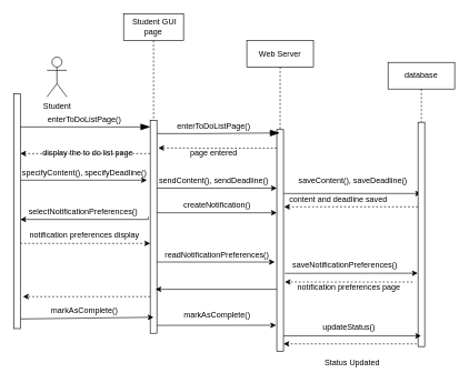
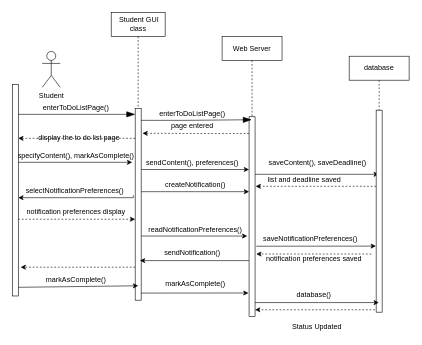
  <mxCell id="0" />
  <mxCell id="1" parent="0" />
  <mxCell id="2" style="edgeStyle=orthogonalEdgeStyle;rounded=0;orthogonalLoop=1;jettySize=auto;html=1;endArrow=classic;endFill=1;" parent="1" source="6" target="20" edge="1"><mxGeometry relative="1" as="geometry"><Array as="points"><mxPoint x="324" y="282" /><mxPoint x="324" y="282" /></Array></mxGeometry></mxCell>
  <mxCell id="3" style="edgeStyle=orthogonalEdgeStyle;rounded=0;orthogonalLoop=1;jettySize=auto;html=1;" parent="1" source="6" target="20" edge="1"><mxGeometry relative="1" as="geometry"><Array as="points"><mxPoint x="326" y="319" /><mxPoint x="326" y="319" /></Array></mxGeometry></mxCell>
  <mxCell id="4" style="edgeStyle=orthogonalEdgeStyle;rounded=0;orthogonalLoop=1;jettySize=auto;html=1;startArrow=none;startFill=0;endArrow=classic;endFill=1;" parent="1" source="6" edge="1"><mxGeometry relative="1" as="geometry"><mxPoint x="412" y="393" as="targetPoint" /><Array as="points"><mxPoint x="324" y="393" /><mxPoint x="324" y="393" /></Array></mxGeometry></mxCell>
  <mxCell id="5" style="edgeStyle=orthogonalEdgeStyle;rounded=0;orthogonalLoop=1;jettySize=auto;html=1;startArrow=none;startFill=0;endArrow=classic;endFill=1;dashed=1;" parent="1" source="6" edge="1"><mxGeometry relative="1" as="geometry"><mxPoint x="34" y="445" as="targetPoint" /><Array as="points"><mxPoint x="34" y="445" /><mxPoint x="34" y="445" /></Array></mxGeometry></mxCell>
  <mxCell id="6" value="" style="html=1;points=[];perimeter=orthogonalPerimeter;" parent="1" vertex="1"><mxGeometry x="225" y="180" width="10" height="320" as="geometry" /></mxCell>
  <mxCell id="7" value="Student" style="shape=umlActor;verticalLabelPosition=bottom;verticalAlign=top;html=1;outlineConnect=0;" parent="1" vertex="1"><mxGeometry x="70" y="85" width="30" height="60" as="geometry" /></mxCell>
- <mxCell id="8" value="&amp;nbsp;Student GUI page" style="shape=umlLifeline;perimeter=lifelinePerimeter;whiteSpace=wrap;html=1;container=1;collapsible=0;recursiveResize=0;outlineConnect=0;" parent="1" vertex="1"><mxGeometry x="185" y="20" width="90" height="160" as="geometry" /></mxCell>
+ <mxCell id="8" value="&amp;nbsp;Student GUI class" style="shape=umlLifeline;perimeter=lifelinePerimeter;whiteSpace=wrap;html=1;container=1;collapsible=0;recursiveResize=0;outlineConnect=0;" parent="1" vertex="1"><mxGeometry x="185" y="20" width="90" height="160" as="geometry" /></mxCell>
  <mxCell id="9" style="edgeStyle=orthogonalEdgeStyle;rounded=0;orthogonalLoop=1;jettySize=auto;html=1;" parent="1" source="12" edge="1"><mxGeometry relative="1" as="geometry"><mxPoint x="220" y="270" as="targetPoint" /><Array as="points"><mxPoint x="220" y="270" /></Array></mxGeometry></mxCell>
  <mxCell id="10" style="edgeStyle=orthogonalEdgeStyle;rounded=0;orthogonalLoop=1;jettySize=auto;html=1;endArrow=none;endFill=0;startArrow=classic;startFill=1;" parent="1" source="12" edge="1"><mxGeometry relative="1" as="geometry"><mxPoint x="222" y="325" as="targetPoint" /><Array as="points"><mxPoint x="222" y="329" /></Array></mxGeometry></mxCell>
  <mxCell id="11" style="edgeStyle=orthogonalEdgeStyle;rounded=0;orthogonalLoop=1;jettySize=auto;html=1;startArrow=none;startFill=0;endArrow=classic;endFill=1;dashed=1;" parent="1" source="12" target="6" edge="1"><mxGeometry relative="1" as="geometry"><Array as="points"><mxPoint x="131" y="365" /><mxPoint x="131" y="365" /></Array></mxGeometry></mxCell>
  <mxCell id="12" value="" style="html=1;points=[];perimeter=orthogonalPerimeter;" parent="1" vertex="1"><mxGeometry x="20" y="140" width="10" height="353" as="geometry" /></mxCell>
  <mxCell id="13" style="edgeStyle=orthogonalEdgeStyle;rounded=0;orthogonalLoop=1;jettySize=auto;html=1;dashed=1;" parent="1" source="6" edge="1"><mxGeometry relative="1" as="geometry"><mxPoint x="30" y="230" as="targetPoint" /><Array as="points"><mxPoint x="30" y="230" /></Array></mxGeometry></mxCell>
  <mxCell id="14" value="" style="endArrow=blockThin;endFill=1;endSize=12;html=1;rounded=0;" parent="1" source="12" target="6" edge="1"><mxGeometry width="160" relative="1" as="geometry"><mxPoint x="30" y="210" as="sourcePoint" /><mxPoint x="190" y="210" as="targetPoint" /><Array as="points"><mxPoint x="130" y="190" /></Array></mxGeometry></mxCell>
  <mxCell id="15" value="enterToDoListPage()" style="text;html=1;align=center;verticalAlign=middle;resizable=0;points=[];autosize=1;strokeColor=none;fillColor=none;" parent="1" vertex="1"><mxGeometry x="66" y="171" width="120" height="18" as="geometry" /></mxCell>
  <mxCell id="16" value="Web Server" style="shape=umlLifeline;perimeter=lifelinePerimeter;whiteSpace=wrap;html=1;container=1;collapsible=0;recursiveResize=0;outlineConnect=0;" parent="1" vertex="1"><mxGeometry x="370" y="60" width="100" height="310" as="geometry" /></mxCell>
  <mxCell id="17" style="edgeStyle=orthogonalEdgeStyle;rounded=0;orthogonalLoop=1;jettySize=auto;html=1;entryX=1.22;entryY=0.13;entryDx=0;entryDy=0;entryPerimeter=0;dashed=1;" parent="1" source="20" target="6" edge="1"><mxGeometry relative="1" as="geometry"><Array as="points"><mxPoint x="360" y="222" /><mxPoint x="360" y="222" /></Array></mxGeometry></mxCell>
  <mxCell id="18" style="edgeStyle=orthogonalEdgeStyle;rounded=0;orthogonalLoop=1;jettySize=auto;html=1;" parent="1" source="20" target="26" edge="1"><mxGeometry relative="1" as="geometry"><Array as="points"><mxPoint x="450" y="290" /><mxPoint x="450" y="290" /></Array></mxGeometry></mxCell>
  <mxCell id="19" style="edgeStyle=orthogonalEdgeStyle;rounded=0;orthogonalLoop=1;jettySize=auto;html=1;startArrow=none;startFill=0;endArrow=classic;endFill=1;" parent="1" source="20" edge="1"><mxGeometry relative="1" as="geometry"><mxPoint x="233" y="434" as="targetPoint" /><Array as="points"><mxPoint x="237" y="434" /></Array></mxGeometry></mxCell>
  <mxCell id="20" value="" style="html=1;points=[];perimeter=orthogonalPerimeter;" parent="1" vertex="1"><mxGeometry x="415" y="194" width="10" height="333" as="geometry" /></mxCell>
  <mxCell id="21" value="" style="endArrow=blockThin;endFill=1;endSize=12;html=1;rounded=0;entryX=0.429;entryY=0.015;entryDx=0;entryDy=0;entryPerimeter=0;" parent="1" source="6" target="20" edge="1"><mxGeometry width="160" relative="1" as="geometry"><mxPoint x="100" y="400" as="sourcePoint" /><mxPoint x="295" y="400" as="targetPoint" /><Array as="points"><mxPoint x="310" y="200" /></Array></mxGeometry></mxCell>
  <mxCell id="22" value="enterToDoListPage()" style="text;html=1;align=center;verticalAlign=middle;resizable=0;points=[];autosize=1;strokeColor=none;fillColor=none;" parent="1" vertex="1"><mxGeometry x="260" y="181" width="120" height="18" as="geometry" /></mxCell>
  <mxCell id="23" value="display the to do list page" style="text;html=1;align=center;verticalAlign=middle;resizable=0;points=[];autosize=1;strokeColor=none;fillColor=none;" parent="1" vertex="1"><mxGeometry x="58" y="221" width="145" height="18" as="geometry" /></mxCell>
- <mxCell id="24" value="page entered" style="text;html=1;align=center;verticalAlign=middle;resizable=0;points=[];autosize=1;strokeColor=none;fillColor=none;" parent="1" vertex="1"><mxGeometry x="280" y="221" width="80" height="18" as="geometry" /></mxCell>
- <mxCell id="25" value="specifyContent(), specifyDeadline()" style="text;html=1;align=center;verticalAlign=middle;resizable=0;points=[];autosize=1;strokeColor=none;fillColor=none;" parent="1" vertex="1"><mxGeometry x="28" y="250" width="196" height="18" as="geometry" /></mxCell>
+ <mxCell id="24" value="page entered" style="text;html=1;align=center;verticalAlign=middle;resizable=0;points=[];autosize=1;strokeColor=none;fillColor=none;" parent="1" vertex="1"><mxGeometry x="280" y="201" width="80" height="18" as="geometry" /></mxCell>
+ <mxCell id="25" value="specifyContent(), markAsComplete()" style="text;html=1;align=center;verticalAlign=middle;resizable=0;points=[];autosize=1;strokeColor=none;fillColor=none;" parent="1" vertex="1"><mxGeometry x="28" y="250" width="196" height="18" as="geometry" /></mxCell>
  <mxCell id="26" value="database" style="shape=umlLifeline;perimeter=lifelinePerimeter;whiteSpace=wrap;html=1;container=1;collapsible=0;recursiveResize=0;outlineConnect=0;" parent="1" vertex="1"><mxGeometry x="582" y="93" width="100" height="427" as="geometry" /></mxCell>
  <mxCell id="27" value="" style="html=1;points=[];perimeter=orthogonalPerimeter;" parent="26" vertex="1"><mxGeometry x="45" y="90" width="10" height="337" as="geometry" /></mxCell>
  <mxCell id="28" value="saveContent(), saveDeadline()" style="text;html=1;align=center;verticalAlign=middle;resizable=0;points=[];autosize=1;strokeColor=none;fillColor=none;" parent="26" vertex="1"><mxGeometry x="-139" y="168.5" width="172" height="18" as="geometry" /></mxCell>
  <mxCell id="29" style="edgeStyle=orthogonalEdgeStyle;rounded=0;orthogonalLoop=1;jettySize=auto;html=1;dashed=1;" parent="1" source="27" edge="1"><mxGeometry relative="1" as="geometry"><mxPoint x="426" y="310" as="targetPoint" /><Array as="points"><mxPoint x="430" y="310" /></Array></mxGeometry></mxCell>
- <mxCell id="31" value="sendContent(), sendDeadline()" style="text;html=1;align=center;verticalAlign=middle;resizable=0;points=[];autosize=1;strokeColor=none;fillColor=none;" parent="1" vertex="1"><mxGeometry x="233" y="262" width="174" height="18" as="geometry" /></mxCell>
+ <mxCell id="30" value="sendNotification()" style="text;html=1;align=center;verticalAlign=middle;resizable=0;points=[];autosize=1;strokeColor=none;fillColor=none;" parent="1" vertex="1"><mxGeometry x="265" y="411" width="110" height="20" as="geometry" /></mxCell>
+ <mxCell id="31" value="sendContent(), preferences()" style="text;html=1;align=center;verticalAlign=middle;resizable=0;points=[];autosize=1;strokeColor=none;fillColor=none;" parent="1" vertex="1"><mxGeometry x="233" y="262" width="174" height="18" as="geometry" /></mxCell>
  <mxCell id="32" value="createNotification()" style="text;html=1;align=center;verticalAlign=middle;resizable=0;points=[];autosize=1;strokeColor=none;fillColor=none;" parent="1" vertex="1"><mxGeometry x="269" y="299" width="111" height="18" as="geometry" /></mxCell>
- <mxCell id="33" value="content and deadline saved" style="text;html=1;align=center;verticalAlign=middle;resizable=0;points=[];autosize=1;strokeColor=none;fillColor=none;" parent="1" vertex="1"><mxGeometry x="429" y="291" width="156" height="18" as="geometry" /></mxCell>
+ <mxCell id="33" value="list and deadline saved" style="text;html=1;align=center;verticalAlign=middle;resizable=0;points=[];autosize=1;strokeColor=none;fillColor=none;" parent="1" vertex="1"><mxGeometry x="429" y="291" width="156" height="18" as="geometry" /></mxCell>
  <mxCell id="34" value="selectNotificationPreferences()" style="text;html=1;align=center;verticalAlign=middle;resizable=0;points=[];autosize=1;strokeColor=none;fillColor=none;" parent="1" vertex="1"><mxGeometry x="37" y="309" width="173" height="18" as="geometry" /></mxCell>
  <mxCell id="35" value="notification preferences display" style="text;html=1;align=center;verticalAlign=middle;resizable=0;points=[];autosize=1;strokeColor=none;fillColor=none;" parent="1" vertex="1"><mxGeometry x="35" y="343" width="182" height="18" as="geometry" /></mxCell>
  <mxCell id="36" value="readNotificationPreferences()" style="text;html=1;align=center;verticalAlign=middle;resizable=0;points=[];autosize=1;strokeColor=none;fillColor=none;" parent="1" vertex="1"><mxGeometry x="241.5" y="373" width="166" height="18" as="geometry" /></mxCell>
  <mxCell id="37" value="" style="endArrow=classic;html=1;rounded=0;entryX=-0.043;entryY=0.673;entryDx=0;entryDy=0;entryPerimeter=0;" parent="1" edge="1" target="27"><mxGeometry width="50" height="50" relative="1" as="geometry"><mxPoint x="427" y="410" as="sourcePoint" /><mxPoint x="617" y="410" as="targetPoint" /></mxGeometry></mxCell>
  <mxCell id="38" value="saveNotificationPreferences()" style="text;html=1;align=center;verticalAlign=middle;resizable=0;points=[];autosize=1;strokeColor=none;fillColor=none;" parent="1" vertex="1"><mxGeometry x="433" y="388" width="168" height="18" as="geometry" /></mxCell>
  <mxCell id="39" value="" style="endArrow=classic;html=1;rounded=0;dashed=1;" parent="1" edge="1"><mxGeometry width="50" height="50" relative="1" as="geometry"><mxPoint x="619" y="423" as="sourcePoint" /><mxPoint x="427" y="423" as="targetPoint" /></mxGeometry></mxCell>
- <mxCell id="40" value="notification preferences page" style="text;html=1;align=center;verticalAlign=middle;resizable=0;points=[];autosize=1;strokeColor=none;fillColor=none;" parent="1" vertex="1"><mxGeometry x="438" y="422" width="169" height="18" as="geometry" /></mxCell>
+ <mxCell id="40" value="notification preferences saved" style="text;html=1;align=center;verticalAlign=middle;resizable=0;points=[];autosize=1;strokeColor=none;fillColor=none;" parent="1" vertex="1"><mxGeometry x="438" y="422" width="169" height="18" as="geometry" /></mxCell>
  <mxCell id="41" value="" style="endArrow=classic;html=1;rounded=0;exitX=1.043;exitY=0.959;exitDx=0;exitDy=0;exitPerimeter=0;" parent="1" source="12" edge="1"><mxGeometry width="50" height="50" relative="1" as="geometry"><mxPoint x="296" y="340" as="sourcePoint" /><mxPoint x="230" y="476" as="targetPoint" /></mxGeometry></mxCell>
  <mxCell id="42" value="markAsComplete()" style="text;html=1;align=center;verticalAlign=middle;resizable=0;points=[];autosize=1;strokeColor=none;fillColor=none;" parent="1" vertex="1"><mxGeometry x="71" y="457" width="110" height="18" as="geometry" /></mxCell>
  <mxCell id="43" value="" style="endArrow=classic;html=1;rounded=0;exitX=1;exitY=0.963;exitDx=0;exitDy=0;exitPerimeter=0;" parent="1" source="6" edge="1"><mxGeometry width="50" height="50" relative="1" as="geometry"><mxPoint x="296" y="340" as="sourcePoint" /><mxPoint x="414" y="488" as="targetPoint" /></mxGeometry></mxCell>
  <mxCell id="44" value="markAsComplete()" style="text;html=1;align=center;verticalAlign=middle;resizable=0;points=[];autosize=1;strokeColor=none;fillColor=none;" parent="1" vertex="1"><mxGeometry x="270" y="464" width="110" height="18" as="geometry" /></mxCell>
  <mxCell id="45" value="" style="endArrow=classic;html=1;rounded=0;" parent="1" source="20" target="26" edge="1"><mxGeometry width="50" height="50" relative="1" as="geometry"><mxPoint x="296" y="340" as="sourcePoint" /><mxPoint x="346" y="290" as="targetPoint" /><Array as="points"><mxPoint x="531" y="504" /></Array></mxGeometry></mxCell>
- <mxCell id="46" value="updateStatus()" style="text;html=1;align=center;verticalAlign=middle;resizable=0;points=[];autosize=1;strokeColor=none;fillColor=none;" parent="1" vertex="1"><mxGeometry x="478.5" y="482" width="88" height="18" as="geometry" /></mxCell>
+ <mxCell id="46" value="database()" style="text;html=1;align=center;verticalAlign=middle;resizable=0;points=[];autosize=1;strokeColor=none;fillColor=none;" parent="1" vertex="1"><mxGeometry x="478.5" y="482" width="88" height="18" as="geometry" /></mxCell>
  <mxCell id="47" value="" style="endArrow=classic;html=1;rounded=0;dashed=1;" parent="1" edge="1"><mxGeometry width="50" height="50" relative="1" as="geometry"><mxPoint x="625" y="516" as="sourcePoint" /><mxPoint x="425" y="516" as="targetPoint" /></mxGeometry></mxCell>
  <mxCell id="48" value="Status Updated" style="text;html=1;align=center;verticalAlign=middle;resizable=0;points=[];autosize=1;strokeColor=none;fillColor=none;dashed=1;" parent="1" vertex="1"><mxGeometry x="482" y="535" width="92" height="18" as="geometry" /></mxCell>
